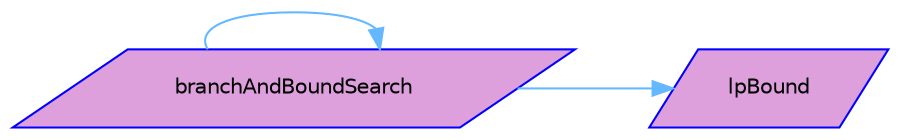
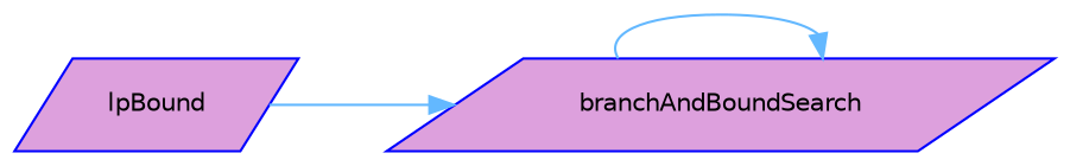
  digraph {
    rankdir=LR
    node [color=blue fillcolor=plum fontname=Helvetica fontsize=10 shape=parallelogram style=filled]
    edge [color=steelblue1 fontname=Helvetica fontsize=10 labelfontname=Helvetica labelfontsize=10 style=solid]
    n1 [fontcolor=black height=0.2 label=branchAndBoundSearch width=0.4]
    n2 [height=0.2 label=lpBound width=0.4]
    n1 -> n1
-   n1 -> n2
+   n2 -> n1
  }
